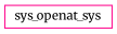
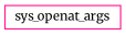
  digraph {
    rankdir=LR
    fontname=Merriweather
-   n1 [color=deeppink fillcolor=white fontname=Merriweather fontsize=10 height=0.2 label=sys_openat_sys shape=record style=filled width=0.4]
+   n1 [color=deeppink fillcolor=white fontname=Merriweather fontsize=10 height=0.2 label=sys_openat_args shape=record style=filled width=0.4]
  }
